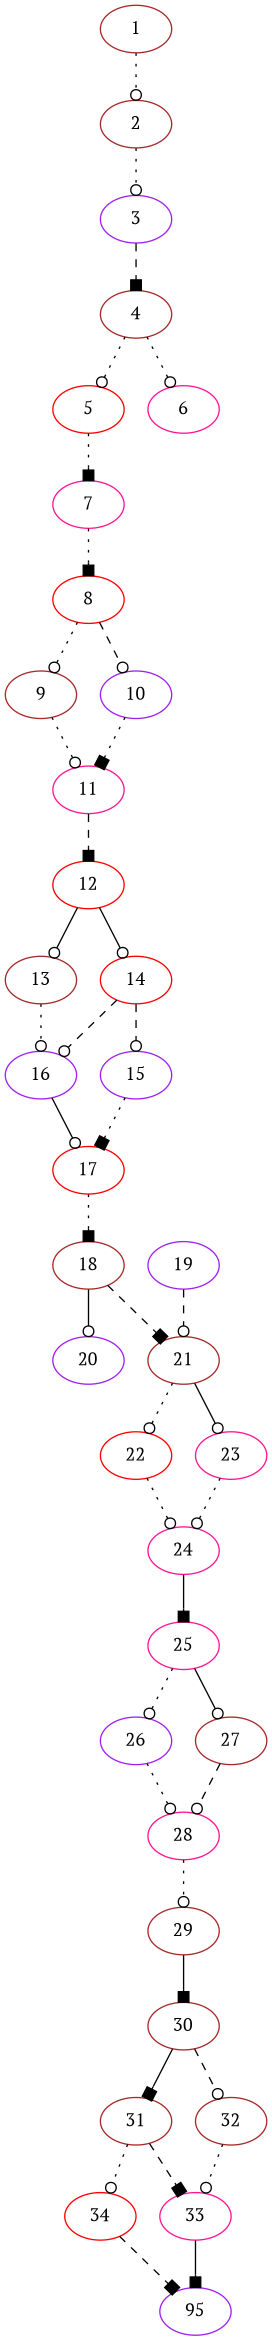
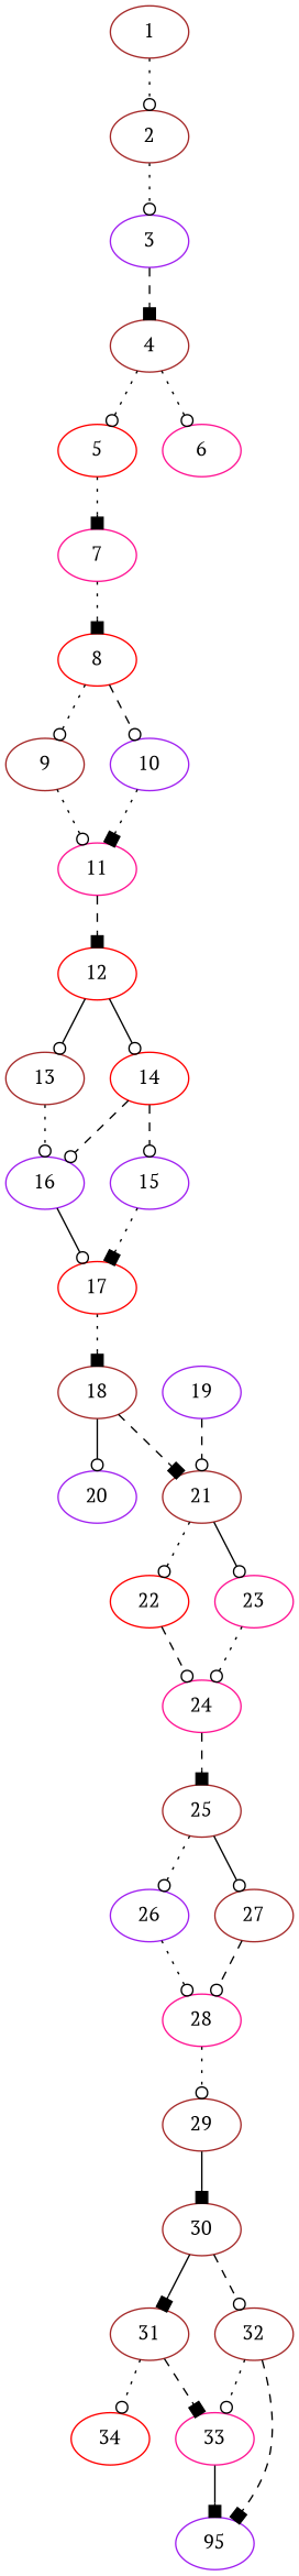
  digraph {
    fontname="PT Serif"
    node [alpha=0.14 color=brown fontname="PT Serif"]
    edge [arrowhead=odot fontname="PT Serif" style=dotted]
    1 [alpha=0.06 expect_size=7826432]
    2 [alpha=0.12 expect_size=27580416]
    3 [alpha=0.17 color=purple expect_size=36595712]
    4 [alpha=0.03 expect_size=29242368]
    5 [alpha=0.07 color=red expect_size=13624320]
    6 [color=deeppink expect_size=6035456]
    7 [alpha=0.00 color=deeppink expect_size=16472064]
    8 [alpha=0.09 color=red expect_size=42672128]
    9 [expect_size=34546688]
    10 [alpha=0.06 color=purple expect_size=46834688]
    11 [color=deeppink expect_size=7454720]
    12 [color=red expect_size=22319104]
    13 [alpha=0.17 expect_size=51401728]
    14 [alpha=0.09 color=red expect_size=43524096]
    16 [color=purple expect_size=18154496]
    15 [alpha=0.04 color=purple expect_size=49905664]
    17 [alpha=0.18 color=red expect_size=50949120]
    18 [alpha=0.11 expect_size=51762176]
    20 [color=purple expect_size=13280256]
    21 [alpha=0.05 expect_size=26313728]
    19 [alpha=0.04 color=purple expect_size=26449920]
    22 [alpha=0.05 color=red expect_size=12765184]
    23 [alpha=0.19 color=deeppink expect_size=46472192]
    24 [alpha=0.03 color=deeppink expect_size=38349824]
-   25 [alpha=0.10 color=deeppink expect_size=11557888]
+   25 [alpha=0.10 expect_size=11557888]
    26 [alpha=0.18 color=purple expect_size=19960832]
    27 [alpha=0.10 expect_size=5508096]
    28 [alpha=0.19 color=deeppink expect_size=47424512]
    29 [alpha=0.20 expect_size=25481216]
    30 [alpha=0.18 expect_size=34229248]
    31 [alpha=0.17 expect_size=19067904]
    32 [alpha=0.04 expect_size=29767680]
    33 [alpha=0.10 color=deeppink expect_size=41482240]
    34 [alpha=0.13 color=red expect_size=38376448]
    n35 [color=purple expect_size=44452864 label=95]
    1 -> 2
    2 -> 3
    3 -> 4 [arrowhead=box style=dashed]
    4 -> 5
    4 -> 6
    5 -> 7 [arrowhead=box]
    7 -> 8 [arrowhead=box]
    8 -> 9
    8 -> 10 [style=dashed]
    9 -> 11
    10 -> 11 [arrowhead=box]
    11 -> 12 [arrowhead=box style=dashed]
    12 -> 13 [style=solid]
    12 -> 14 [style=solid]
    13 -> 16
    14 -> 16 [style=dashed]
    14 -> 15 [style=dashed]
    16 -> 17 [style=solid]
    15 -> 17 [arrowhead=box]
    17 -> 18 [arrowhead=box]
    18 -> 20 [style=solid]
    18 -> 21 [arrowhead=box style=dashed]
    21 -> 22
    21 -> 23 [style=solid]
    19 -> 21 [style=dashed]
-   22 -> 24
+   22 -> 24 [style=dashed]
    23 -> 24
-   24 -> 25 [arrowhead=box style=solid]
+   24 -> 25 [arrowhead=box style=dashed]
    25 -> 26
    25 -> 27 [style=solid]
    26 -> 28
    27 -> 28 [style=dashed]
    28 -> 29
    29 -> 30 [arrowhead=box style=solid]
    30 -> 31 [arrowhead=box style=solid]
    30 -> 32 [style=dashed]
    31 -> 33 [arrowhead=box style=dashed]
    31 -> 34
    32 -> 33
    33 -> n35 [arrowhead=box style=solid]
-   34 -> n35 [arrowhead=box style=dashed]
+   32 -> n35 [arrowhead=box style=dashed]
  }
